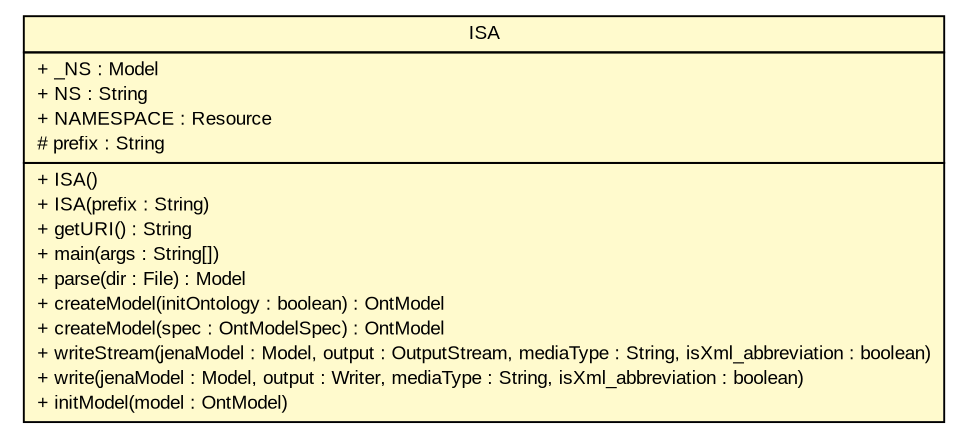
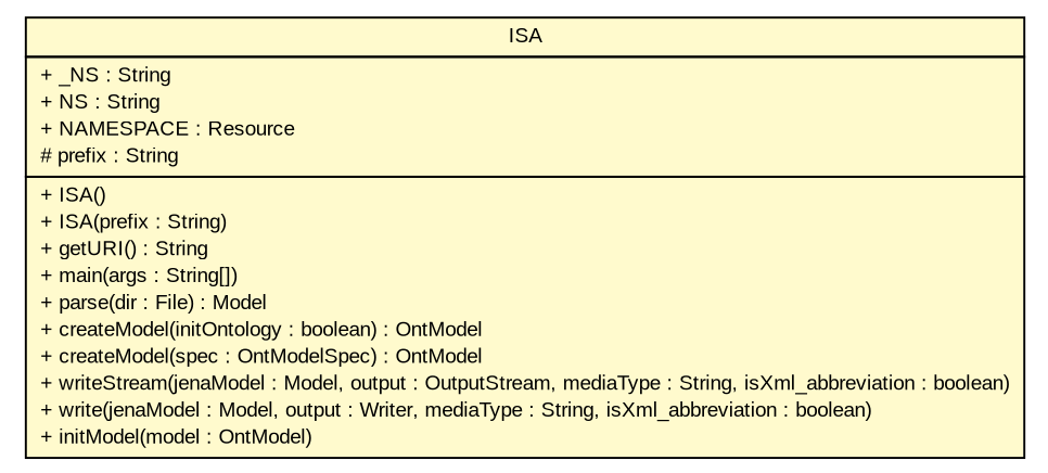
  digraph {
-   n1 [fontcolor=black fontname=arial fontsize=10.0 label=<<table border="0" cellborder="1" cellspacing="0" cellpadding="2" port="p" bgcolor="lemonChiffon" href="./ISA.html"> 		<tr><td><table border="0" cellspacing="0" cellpadding="1"> 			<tr><td> ISA </td></tr> 		</table></td></tr> 		<tr><td><table border="0" cellspacing="0" cellpadding="1"> 			<tr><td align="left"> + _NS : Model </td></tr> 			<tr><td align="left"> + NS : String </td></tr> 			<tr><td align="left"> + NAMESPACE : Resource </td></tr> 			<tr><td align="left"> # prefix : String </td></tr> 		</table></td></tr> 		<tr><td><table border="0" cellspacing="0" cellpadding="1"> 			<tr><td align="left"> + ISA() </td></tr> 			<tr><td align="left"> + ISA(prefix : String) </td></tr> 			<tr><td align="left"> + getURI() : String </td></tr> 			<tr><td align="left"> + main(args : String[]) </td></tr> 			<tr><td align="left"> + parse(dir : File) : Model </td></tr> 			<tr><td align="left"> + createModel(initOntology : boolean) : OntModel </td></tr> 			<tr><td align="left"> + createModel(spec : OntModelSpec) : OntModel </td></tr> 			<tr><td align="left"> + writeStream(jenaModel : Model, output : OutputStream, mediaType : String, isXml_abbreviation : boolean) </td></tr> 			<tr><td align="left"> + write(jenaModel : Model, output : Writer, mediaType : String, isXml_abbreviation : boolean) </td></tr> 			<tr><td align="left"> + initModel(model : OntModel) </td></tr> 		</table></td></tr> 		</table>> shape=plaintext]
+   n1 [fontcolor=black fontname=arial fontsize=10.0 label=<<table border="0" cellborder="1" cellspacing="0" cellpadding="2" port="p" bgcolor="lemonChiffon" href="./ISA.html"> 		<tr><td><table border="0" cellspacing="0" cellpadding="1"> 			<tr><td> ISA </td></tr> 		</table></td></tr> 		<tr><td><table border="0" cellspacing="0" cellpadding="1"> 			<tr><td align="left"> + _NS : String </td></tr> 			<tr><td align="left"> + NS : String </td></tr> 			<tr><td align="left"> + NAMESPACE : Resource </td></tr> 			<tr><td align="left"> # prefix : String </td></tr> 		</table></td></tr> 		<tr><td><table border="0" cellspacing="0" cellpadding="1"> 			<tr><td align="left"> + ISA() </td></tr> 			<tr><td align="left"> + ISA(prefix : String) </td></tr> 			<tr><td align="left"> + getURI() : String </td></tr> 			<tr><td align="left"> + main(args : String[]) </td></tr> 			<tr><td align="left"> + parse(dir : File) : Model </td></tr> 			<tr><td align="left"> + createModel(initOntology : boolean) : OntModel </td></tr> 			<tr><td align="left"> + createModel(spec : OntModelSpec) : OntModel </td></tr> 			<tr><td align="left"> + writeStream(jenaModel : Model, output : OutputStream, mediaType : String, isXml_abbreviation : boolean) </td></tr> 			<tr><td align="left"> + write(jenaModel : Model, output : Writer, mediaType : String, isXml_abbreviation : boolean) </td></tr> 			<tr><td align="left"> + initModel(model : OntModel) </td></tr> 		</table></td></tr> 		</table>> shape=plaintext]
  }
